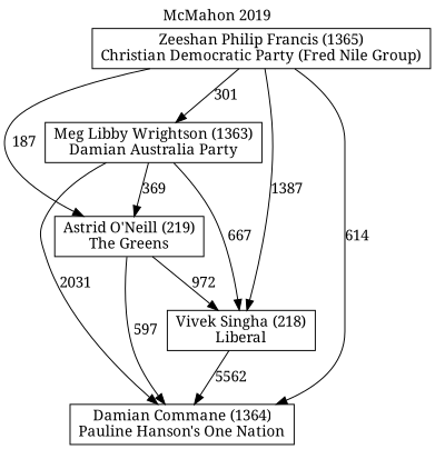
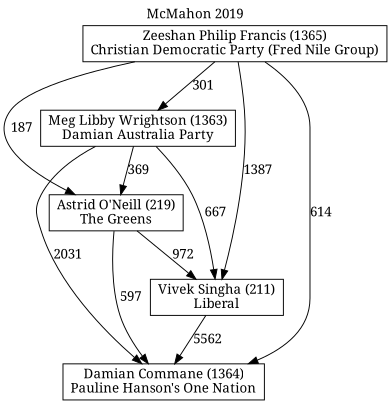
  digraph {
    fontname="Noto Serif"
    label="McMahon 2019"
    labelloc=t
    mclimit=10
    node [fontname="Noto Serif" shape=box]
    edge [fontname="Noto Serif"]
-   n1 [label="Vivek Singha (218)\nLiberal"]
+   n1 [label="Vivek Singha (211)\nLiberal"]
    n2 [label="Damian Commane (1364)\nPauline Hanson's One Nation"]
    n3 [label="Astrid O'Neill (219)\nThe Greens"]
    n4 [label="Meg Libby Wrightson (1363)\nDamian Australia Party"]
    n5 [label="Zeeshan Philip Francis (1365)\nChristian Democratic Party (Fred Nile Group)"]
    n1 -> n2 [label=5562]
    n3 -> n1 [label=972]
    n3 -> n2 [label=597]
    n4 -> n1 [label=667]
    n4 -> n2 [label=2031]
    n4 -> n3 [label=369]
    n5 -> n1 [label=1387]
    n5 -> n2 [label=614]
    n5 -> n3 [label=187]
    n5 -> n4 [label=301]
  }
